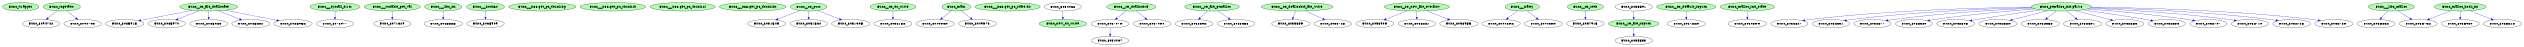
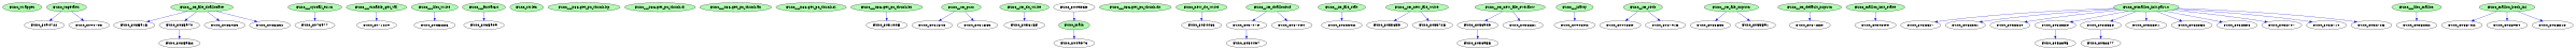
  digraph {
    edge [color=blue]
    Func_wrapper [fillcolor="#00ff004f" style=filled]
    Func_tcgetattr [fillcolor="#00ff004f" style=filled]
    Func_8094722
    Func_80947C5
    Func__IO_file_doallocate [fillcolor="#00ff004f" style=filled]
    Func_808E91B
    Func_808E970
    Func_808E9A3
    Func_808EA62
    Func_808E9BA
    Func___syscall_error [fillcolor="#00ff004f" style=filled]
    n12 [label=Func_8073977]
    Func___tunable_get_val [fillcolor="#00ff004f" style=filled]
    Func_8071329
-   Func___libc_write [fillcolor="#00ff004f" style=filled label=Func___libc_ini]
+   Func___libc_write [fillcolor="#00ff004f" style=filled]
    Func_806EAAB
-   Func___fxstat64 [fillcolor="#00ff004f" style=filled label=Func___hook64]
+   Func___fxstat64 [fillcolor="#00ff004f" style=filled]
    Func_806E909
+   Func_strlen [fillcolor="#00ff004f" style=filled]
    "Func___x86.get_pc_thunk.bp" [fillcolor="#00ff004f" style=filled]
    "Func___x86.get_pc_thunk.di" [fillcolor="#00ff004f" style=filled]
+   "Func___x86.get_pc_thunk.ax" [fillcolor="#00ff004f" style=filled]
    "Func___x86.get_pc_thunk.si" [fillcolor="#00ff004f" style=filled]
    "Func___x86.get_pc_thunk.bx" [fillcolor="#00ff004f" style=filled]
    Func__IO_puts [fillcolor="#00ff004f" style=filled]
    Func_8051B4F
-   Func_8051B63 [label=Func_8051B64]
+   Func_8051B63
    Func_8051C0E
    Func__IO_do_write [fillcolor="#00ff004f" style=filled]
    Func_80561BF
    Func_main [fillcolor="#00ff004f" style=filled]
    Func_8049D5D
    Func_8049D73
-   "Func___x86.get_pc_thunk.dx" [fillcolor="#00ff004f" style=filled label="Func___x86.get_pc_state.dx"]
+   "Func___x86.get_pc_thunk.dx" [fillcolor="#00ff004f" style=filled]
    Func_new_do_write [fillcolor="#00ff004f" style=filled]
    Func_8054466
    Func__IO_doallocbuf [fillcolor="#00ff004f" style=filled]
    Func_805797D
    Func_80579D0
    Func_80544C7
-   Func__IO_file_stat [fillcolor="#00ff004f" style=filled label=Func__IO_file_ptmalloc]
+   Func__IO_file_stat [fillcolor="#00ff004f" style=filled]
    Func_80556CA
-   Func_80556E5
-   Func__IO_new_file_write [fillcolor="#00ff004f" style=filled label=Func__IO_doallocbuf_file_write]
+   Func__IO_new_file_write [fillcolor="#00ff004f" style=filled]
    Func_80556FD
    Func_805572B
    Func__IO_new_file_overflow [fillcolor="#00ff004f" style=filled]
    Func_805690D
    Func_8056AA1
    Func_80569EB
    Func___isatty [fillcolor="#00ff004f" style=filled]
    Func_80945DA
    Func_80945FD
    Func__IO_setb [fillcolor="#00ff004f" style=filled]
    Func_805791B
    Func__IO_file_xsputn [fillcolor="#00ff004f" style=filled]
    Func_8055E55
    Func_8055E91
    Func__IO_default_xsputn [fillcolor="#00ff004f" style=filled]
    Func_8057AAD
    Func_malloc_init_state [fillcolor="#00ff004f" style=filled]
    Func_8059FDC
    "Func_ptmalloc_init.part.0" [fillcolor="#00ff004f" style=filled]
    Func_805A627
    Func_805A661
    Func_805A677
    Func_805A689
    Func_805A69B
    Func_805A6AD
    Func_805A6BF
    Func_805A6D1
    Func_805A6E3
    Func_805A6F5
    Func_805A707
    Func_805A719
    Func_805A72B
-   Func_805A73D
    Func___libc_malloc [fillcolor="#00ff004f" style=filled]
    Func_805E73A
    Func_805E86A
    Func_malloc_hook_ini [fillcolor="#00ff004f" style=filled]
    Func_805E9F9
    Func_805EA1F
    Func_tcgetattr -> Func_8094722
    Func_tcgetattr -> Func_80947C5
    Func__IO_file_doallocate -> Func_808E91B
    Func__IO_file_doallocate -> Func_808E970
    Func__IO_file_doallocate -> Func_808E9A3
    Func__IO_file_doallocate -> Func_808EA62
-   Func__IO_file_doallocate -> Func_808E9BA
+   Func_808E970 -> Func_808E9BA
    Func___syscall_error -> n12
    Func___tunable_get_val -> Func_8071329
    Func___libc_write -> Func_806EAAB
    Func___fxstat64 -> Func_806E909
    Func__IO_puts -> Func_8051B4F
    Func__IO_puts -> Func_8051B63
-   Func__IO_puts -> Func_8051C0E
+   "Func___x86.get_pc_thunk.bx" -> Func_8051C0E
    Func__IO_do_write -> Func_80561BF
-   Func_main -> Func_8049D5D
+   Func_8049D5D -> Func_main
    Func_main -> Func_8049D73
-   Func_8054466 -> Func_new_do_write
+   Func_new_do_write -> Func_8054466
    Func__IO_doallocbuf -> Func_805797D
    Func__IO_doallocbuf -> Func_80579D0
    Func_805797D -> Func_80544C7
    Func__IO_file_stat -> Func_80556CA
-   Func__IO_file_stat -> Func_80556E5
    Func__IO_new_file_write -> Func_80556FD
    Func__IO_new_file_write -> Func_805572B
    Func__IO_new_file_overflow -> Func_805690D
    Func__IO_new_file_overflow -> Func_8056AA1
-   Func__IO_new_file_overflow -> Func_80569EB
+   Func_805690D -> Func_80569EB
    Func___isatty -> Func_80945DA
-   Func___isatty -> Func_80945FD
+   Func__IO_setb -> Func_80945FD
    Func__IO_setb -> Func_805791B
    Func__IO_file_xsputn -> Func_8055E55
-   Func_8055E91 -> Func__IO_file_xsputn
+   Func__IO_file_xsputn -> Func_8055E91
    Func__IO_default_xsputn -> Func_8057AAD
    Func_malloc_init_state -> Func_8059FDC
    "Func_ptmalloc_init.part.0" -> Func_805A627
    "Func_ptmalloc_init.part.0" -> Func_805A661
-   "Func_ptmalloc_init.part.0" -> Func_805A677
+   Func_805A6BF -> Func_805A677
    "Func_ptmalloc_init.part.0" -> Func_805A689
-   "Func_ptmalloc_init.part.0" -> Func_805A69B
+   Func_805A6AD -> Func_805A69B
    "Func_ptmalloc_init.part.0" -> Func_805A6AD
    "Func_ptmalloc_init.part.0" -> Func_805A6BF
    "Func_ptmalloc_init.part.0" -> Func_805A6D1
    "Func_ptmalloc_init.part.0" -> Func_805A6E3
    "Func_ptmalloc_init.part.0" -> Func_805A6F5
    "Func_ptmalloc_init.part.0" -> Func_805A707
    "Func_ptmalloc_init.part.0" -> Func_805A719
    "Func_ptmalloc_init.part.0" -> Func_805A72B
-   "Func_ptmalloc_init.part.0" -> Func_805A73D
-   Func___libc_malloc -> Func_805E73A
    Func___libc_malloc -> Func_805E86A
    Func_malloc_hook_ini -> Func_805E73A
    Func_malloc_hook_ini -> Func_805E9F9
    Func_malloc_hook_ini -> Func_805EA1F
  }
